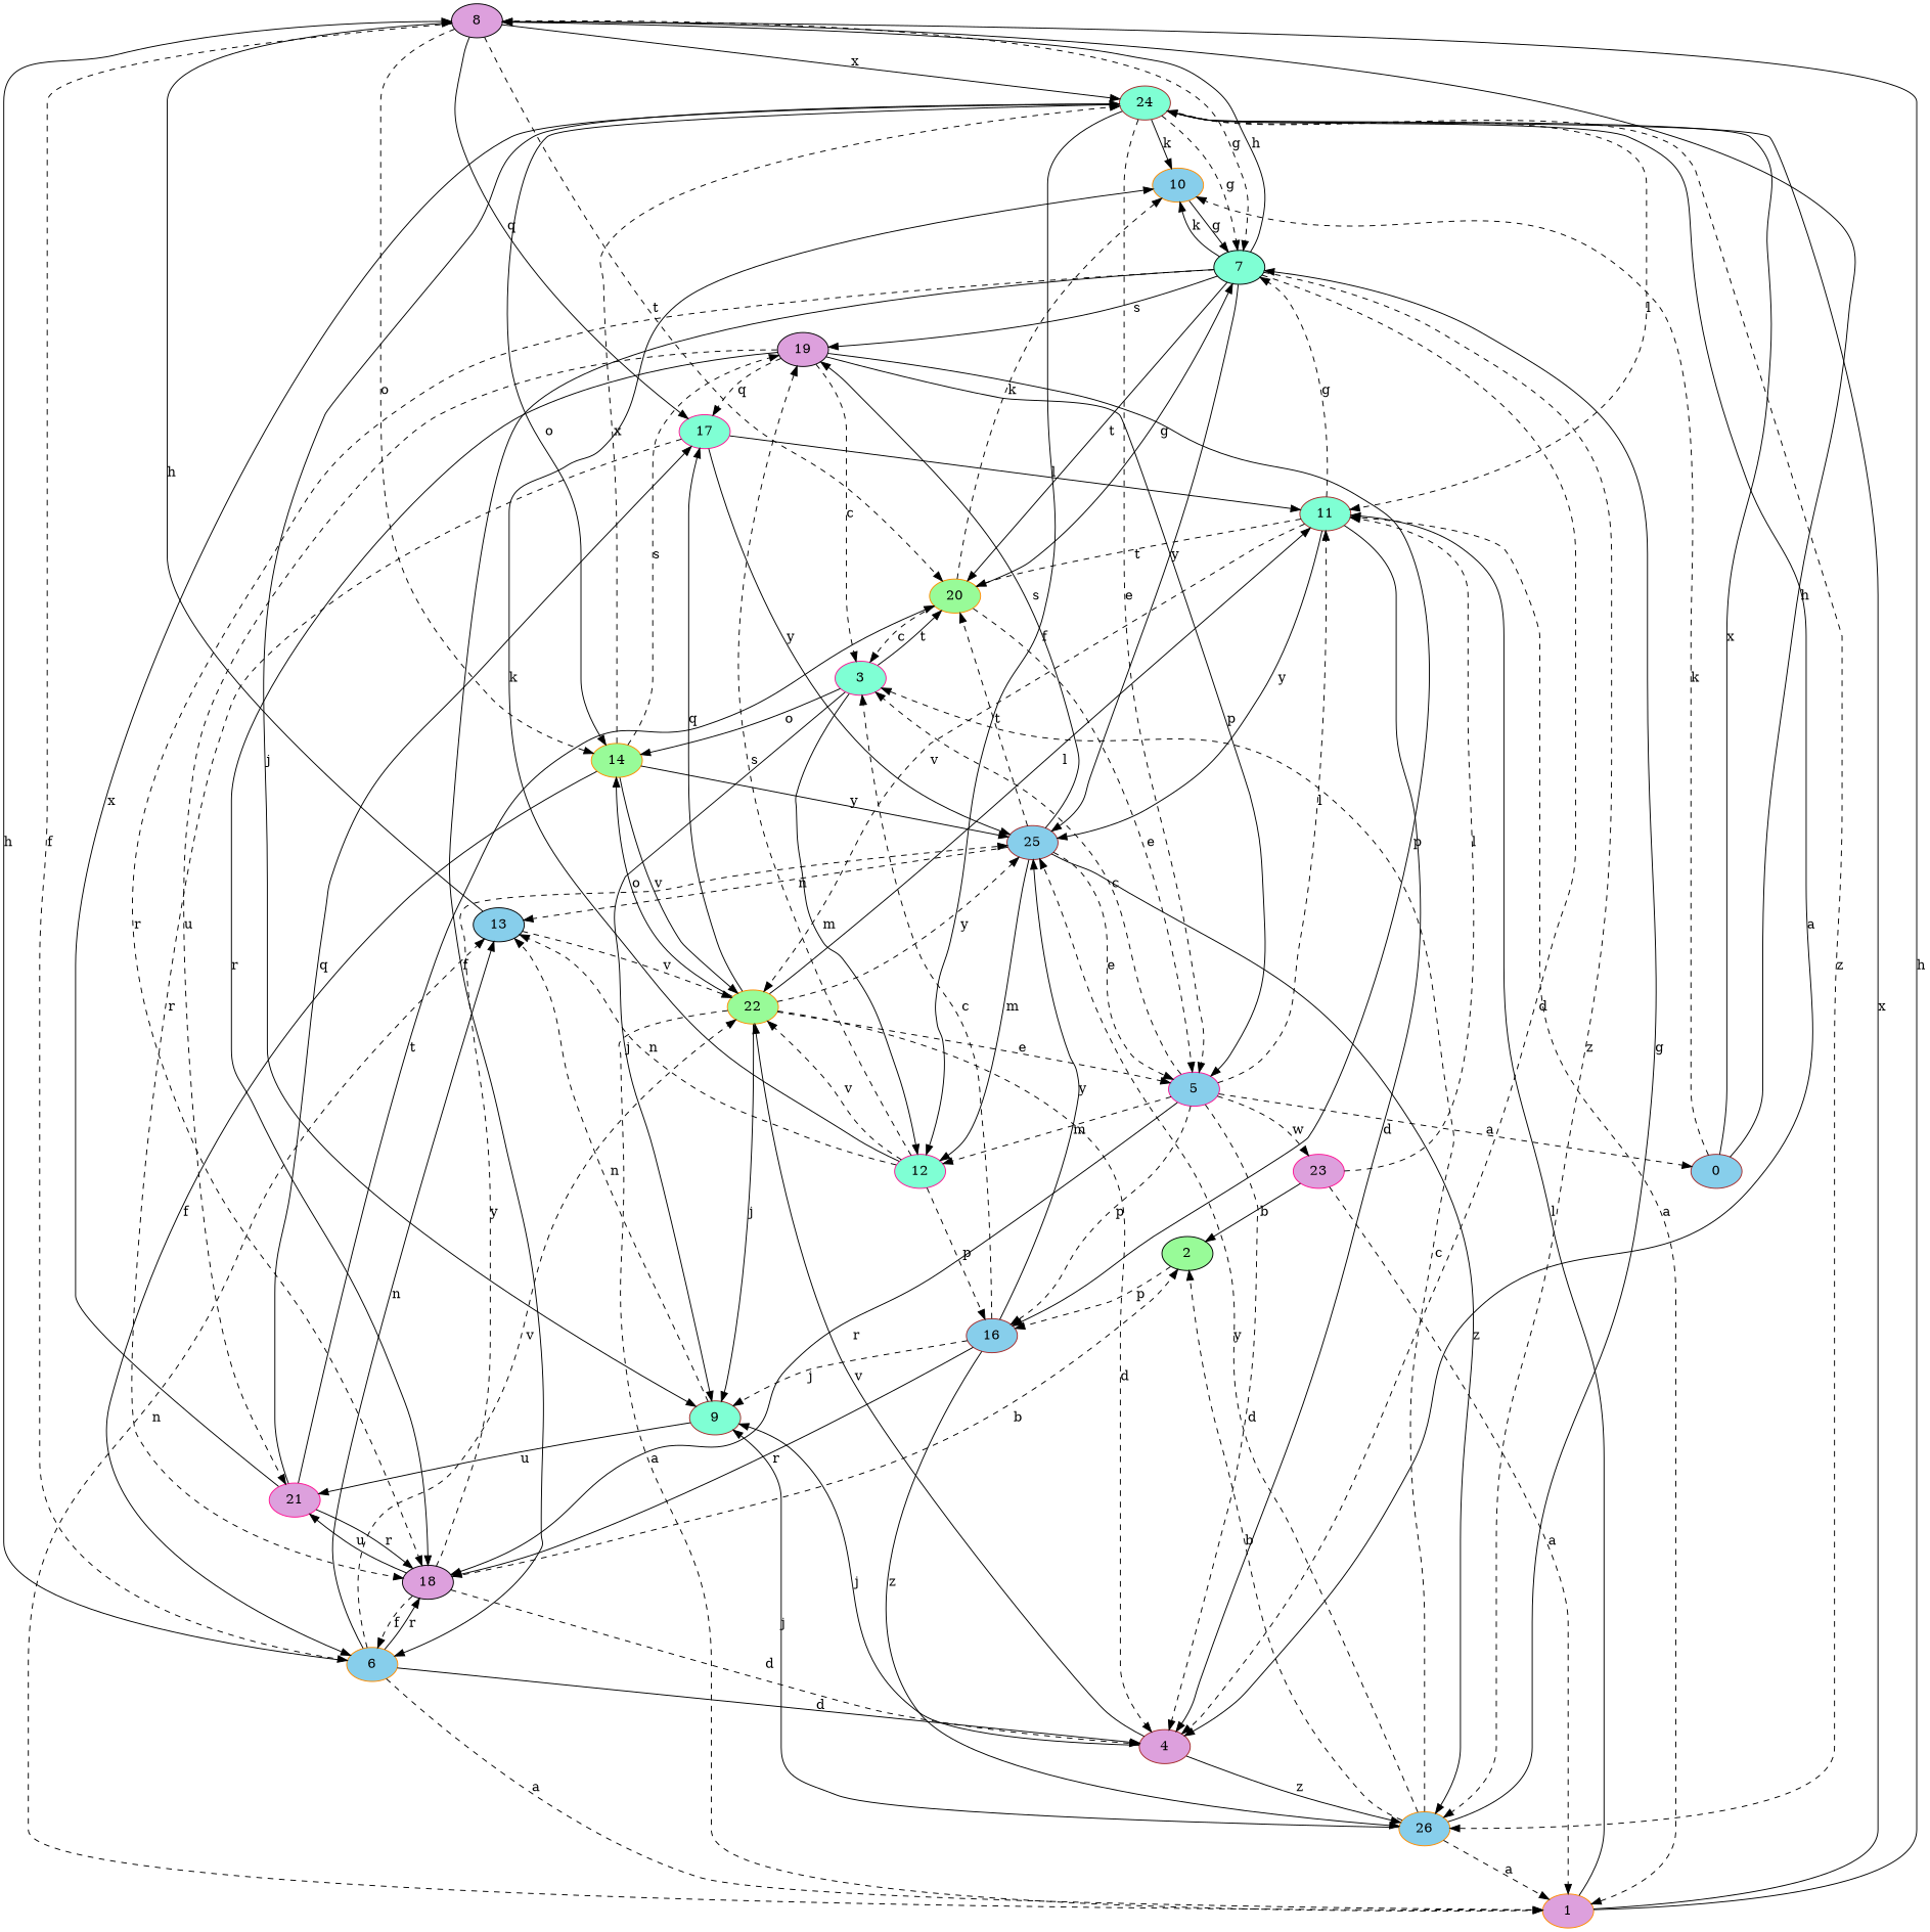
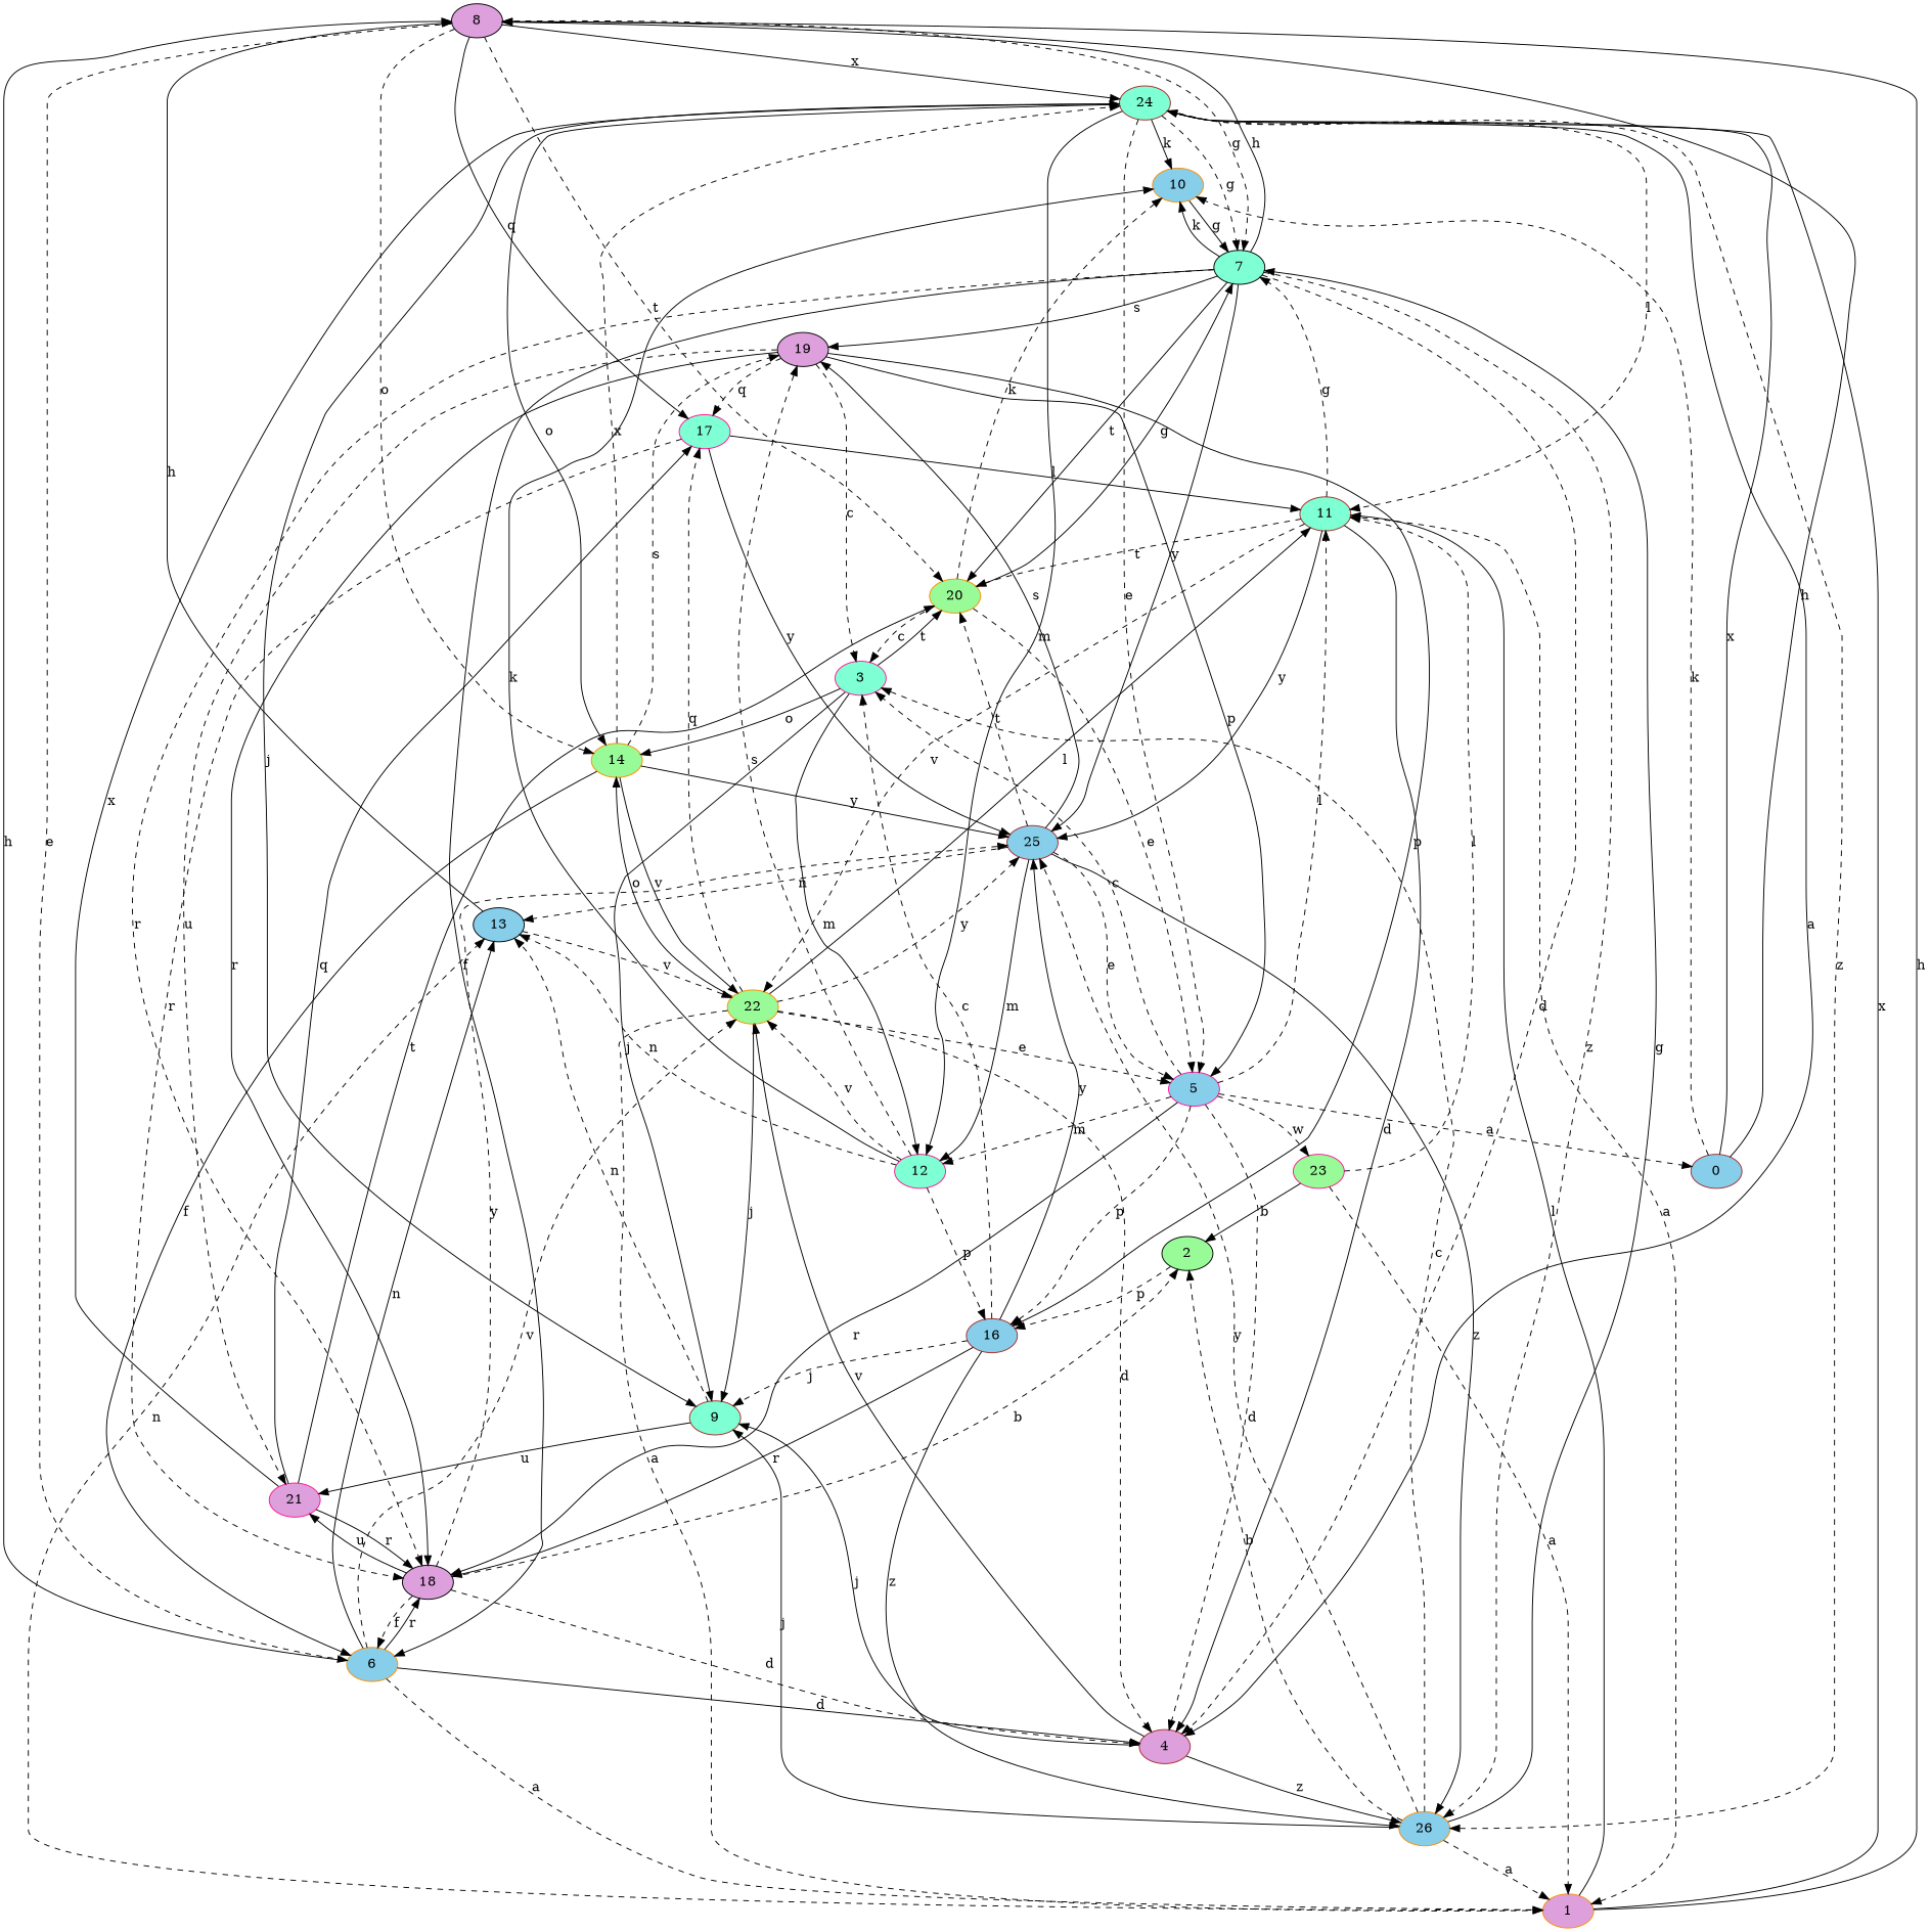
  strict digraph {
    fontname="DejaVu Serif"
    node [color=brown fillcolor=skyblue fontname="DejaVu Serif" style=filled]
    edge [fontname="DejaVu Serif" style=solid]
    8 [color=black fillcolor=plum]
    0
    10 [color=darkorange]
    24 [fillcolor=aquamarine]
    14 [color=darkorange fillcolor=palegreen]
    20 [color=darkorange fillcolor=palegreen]
    6 [color=darkorange]
    7 [color=black fillcolor=aquamarine]
    17 [color=deeppink fillcolor=aquamarine]
    11 [fillcolor=aquamarine]
    9 [fillcolor=aquamarine]
    12 [color=deeppink fillcolor=aquamarine]
    4 [fillcolor=plum]
    26 [color=darkorange]
    5 [color=deeppink]
    1 [color=darkorange fillcolor=plum]
    13 [color=black]
    22 [color=darkorange fillcolor=palegreen]
    25
    2 [color=black fillcolor=palegreen]
    16
    3 [color=deeppink fillcolor=aquamarine]
    18 [color=black fillcolor=plum]
    21 [color=deeppink fillcolor=plum]
    19 [color=black fillcolor=plum]
-   23 [color=deeppink fillcolor=plum]
+   23 [color=deeppink fillcolor=palegreen]
    8 -> 24 [label=x]
    8 -> 14 [label=o style=dashed]
    8 -> 20 [label=t style=dashed]
-   8 -> 6 [label=f style=dashed]
+   8 -> 6 [label=e style=dashed]
    8 -> 7 [label=g style=dashed]
    8 -> 17 [label=q]
    0 -> 8 [label=h]
    0 -> 10 [label=k style=dashed]
    0 -> 24 [label=x]
    10 -> 7 [label=g]
    24 -> 10 [label=k]
    24 -> 14 [label=o]
    24 -> 7 [label=g style=dashed]
    24 -> 11 [label=l style=dashed]
    24 -> 9 [label=j]
-   24 -> 12 [label=f]
+   24 -> 12 [label=m]
    24 -> 4 [label=a]
    24 -> 26 [label=z style=dashed]
    24 -> 5 [label=e style=dashed]
    14 -> 24 [label=x style=dashed]
    14 -> 6 [label=f]
    14 -> 22 [label=v]
    14 -> 25 [label=y]
    14 -> 19 [label=s style=dashed]
    20 -> 10 [label=k style=dashed]
    20 -> 7 [label=g]
    20 -> 5 [label=e style=dashed]
    20 -> 3 [label=c style=dashed]
    6 -> 8 [label=h]
    6 -> 4 [label=d]
    6 -> 1 [label=a style=dashed]
    6 -> 13 [label=n]
    6 -> 22 [label=v style=dashed]
    6 -> 18 [label=r]
    7 -> 8 [label=h]
    7 -> 10 [label=k]
    7 -> 20 [label=t]
    7 -> 6 [label=f]
    7 -> 4 [label=d style=dashed]
    7 -> 26 [label=z style=dashed]
    7 -> 25 [label=y]
    7 -> 18 [label=r style=dashed]
    7 -> 19 [label=s]
    17 -> 11 [label=l]
    17 -> 25 [label=y]
    17 -> 18 [label=r style=dashed]
    11 -> 20 [label=t style=dashed]
    11 -> 7 [label=g style=dashed]
    11 -> 4 [label=d]
    11 -> 1 [label=a style=dashed]
    11 -> 22 [label=v style=dashed]
    11 -> 25 [label=y]
    9 -> 13 [label=n style=dashed]
    9 -> 21 [label=u]
    12 -> 10 [label=k]
    12 -> 13 [label=n style=dashed]
    12 -> 22 [label=v style=dashed]
    12 -> 16 [label=p style=dashed]
    12 -> 19 [label=s style=dashed]
    4 -> 9 [label=j]
    4 -> 26 [label=z]
    4 -> 22 [label=v]
    26 -> 7 [label=g]
    26 -> 9 [label=j]
    26 -> 1 [label=a style=dashed]
    26 -> 25 [label=y style=dashed]
    26 -> 2 [label=b style=dashed]
    26 -> 3 [label=c style=dashed]
    5 -> 0 [label=a style=dashed]
    5 -> 11 [label=l style=dashed]
    5 -> 12 [label=m style=dashed]
    5 -> 4 [label=d style=dashed]
    5 -> 16 [label=p style=dashed]
    5 -> 3 [label=c style=dashed]
    5 -> 18 [label=r]
    5 -> 23 [label=w style=dashed]
    1 -> 8 [label=h]
    1 -> 24 [label=x]
    1 -> 11 [label=l]
    1 -> 13 [label=n style=dashed]
    13 -> 8 [label=h]
    13 -> 22 [label=v style=dashed]
    22 -> 14 [label=o]
-   22 -> 17 [label=q]
+   22 -> 17 [label=q style=dashed]
    22 -> 11 [label=l]
    22 -> 9 [label=j]
    22 -> 4 [label=d style=dashed]
    22 -> 5 [label=e style=dashed]
    22 -> 1 [label=a style=dashed]
    22 -> 25 [label=y style=dashed]
    25 -> 20 [label=t style=dashed]
    25 -> 12 [label=m]
    25 -> 26 [label=z]
    25 -> 5 [label=e style=dashed]
    25 -> 13 [label=n style=dashed]
    25 -> 19 [label=s]
    2 -> 16 [label=p style=dashed]
    16 -> 9 [label=j style=dashed]
    16 -> 26 [label=z]
    16 -> 25 [label=y]
    16 -> 3 [label=c style=dashed]
    16 -> 18 [label=r]
    3 -> 14 [label=o]
    3 -> 20 [label=t]
    3 -> 9 [label=j]
    3 -> 12 [label=m]
    18 -> 6 [label=f style=dashed]
    18 -> 4 [label=d style=dashed]
    18 -> 25 [label=y style=dashed]
    18 -> 2 [label=b style=dashed]
    18 -> 21 [label=u]
    21 -> 24 [label=x]
    21 -> 20 [label=t]
    21 -> 17 [label=q]
    21 -> 18 [label=r]
    19 -> 17 [label=q style=dashed]
    19 -> 5 [label=p]
    19 -> 16 [label=p]
    19 -> 3 [label=c style=dashed]
    19 -> 18 [label=r]
    19 -> 21 [label=u style=dashed]
    23 -> 11 [label=l style=dashed]
    23 -> 1 [label=a style=dashed]
    23 -> 2 [label=b]
  }
